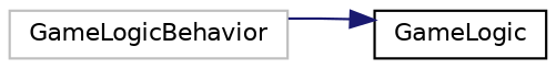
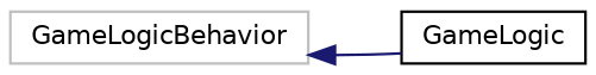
  digraph {
    rankdir=LR
    node [fillcolor=white fontname=Helvetica fontsize=10 shape=record style=filled]
    n1 [color=grey75 height=0.2 label=GameLogicBehavior width=0.4]
    n2 [color=black height=0.2 label=GameLogic width=0.4]
-   n2 -> n1 [color=midnightblue dir=back fontname=Helvetica fontsize=10 labelfontname=Helvetica labelfontsize=10 style=solid]
+   n1 -> n2 [color=midnightblue dir=back fontname=Helvetica fontsize=10 labelfontname=Helvetica labelfontsize=10 style=solid]
  }
